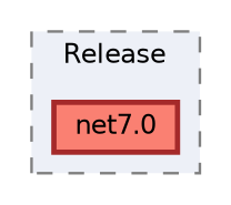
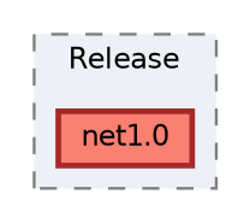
  digraph {
    compound=true
-   n1 [color=brown fillcolor=salmon fontname=Helvetica fontsize=10 height=0.2 label="net7.0" shape=box style="filled,bold" width=0.4]
+   n1 [color=brown fillcolor=salmon fontname=Helvetica fontsize=10 height=0.2 label="net1.0" shape=box style="filled,bold" width=0.4]
    subgraph cluster_1 {
      bgcolor="#edf0f7"
      fontname=Helvetica
      fontsize=10
      label=Release
      pencolor=grey50
      style="filled,dashed"
      n1
    }
  }
